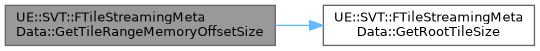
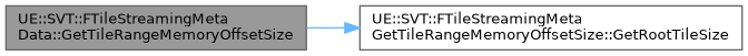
  digraph {
    rankdir=LR
    node [fontname=Helvetica fontsize=10 shape=box style=filled]
    n1 [color=gray40 fillcolor=grey60 fontcolor=black height=0.2 label="UE::SVT::FTileStreamingMeta\lData::GetTileRangeMemoryOffsetSize" width=0.4]
-   n2 [color=grey40 fillcolor=white height=0.2 label="UE::SVT::FTileStreamingMeta\lData::GetRootTileSize" width=0.4]
+   n2 [color=grey40 fillcolor=white height=0.2 label="UE::SVT::FTileStreamingMeta\lGetTileRangeMemoryOffsetSize::GetRootTileSize" width=0.4]
    n1 -> n2 [color=steelblue1 fontname=Helvetica fontsize=10 labelfontname=Helvetica labelfontsize=10 style=solid]
  }
